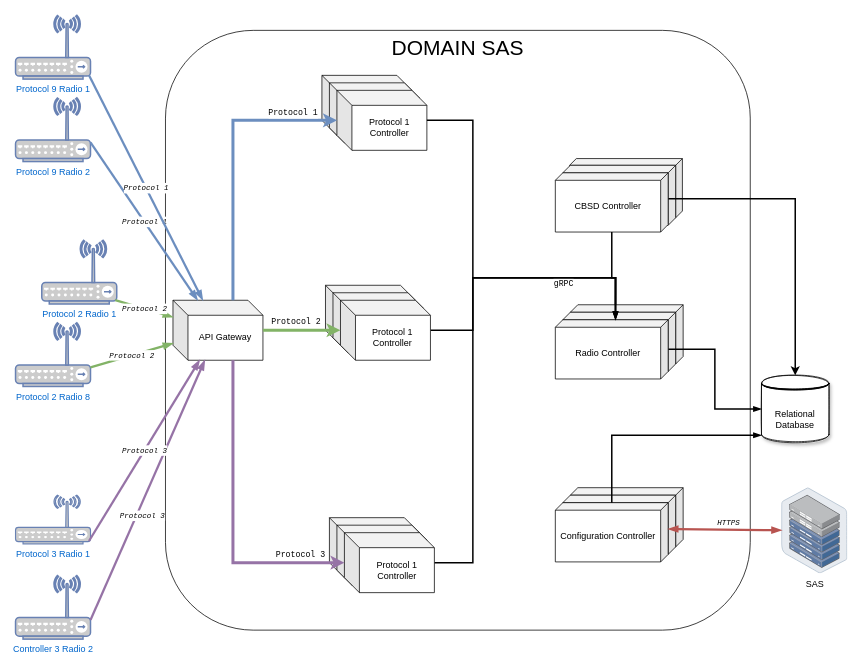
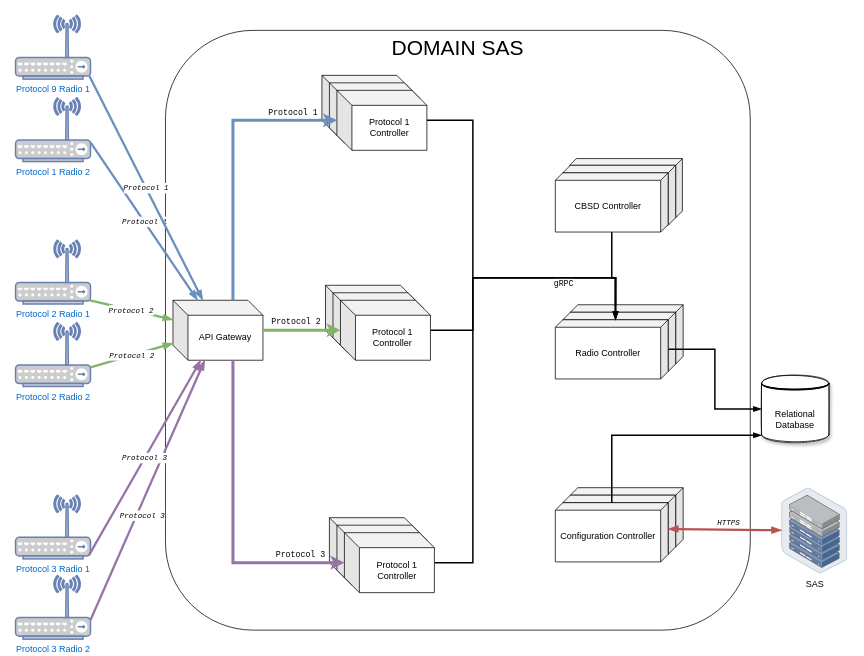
  <mxCell id="0" />
  <mxCell id="1" parent="0" />
  <mxCell id="2" value="DP background" parent="0" />
  <mxCell id="3" value="&lt;font style=&quot;font-size: 28px&quot;&gt;DOMAIN SAS&lt;/font&gt;" style="rounded=1;whiteSpace=wrap;html=1;verticalAlign=top;" parent="2" vertex="1"><mxGeometry x="220" y="40" width="780" height="800" as="geometry" /></mxCell>
  <mxCell id="4" value="SAS" parent="0" />
  <mxCell id="5" value="SAS" style="points=[];aspect=fixed;html=1;align=center;shadow=0;dashed=0;image;image=img/lib/allied_telesis/storage/Datacenter_Server_Half_Rack_ToR.svg;" parent="4" vertex="1"><mxGeometry x="1041.8" y="650" width="88.2" height="114.6" as="geometry" /></mxCell>
  <mxCell id="6" value="DB" parent="0" />
  <mxCell id="7" value="Relational Database" style="shape=datastore;whiteSpace=wrap;html=1;shadow=1;sketch=1;" parent="6" vertex="1"><mxGeometry x="1015" y="500" width="90" height="90" as="geometry" /></mxCell>
  <mxCell id="8" style="edgeStyle=orthogonalEdgeStyle;rounded=0;orthogonalLoop=1;jettySize=auto;html=1;entryX=0;entryY=0;entryDx=70.25;entryDy=0;entryPerimeter=0;strokeWidth=2;" parent="6" source="62" target="17" edge="1"><mxGeometry relative="1" as="geometry"><Array as="points"><mxPoint x="815" y="370" /><mxPoint x="820" y="370" /></Array></mxGeometry></mxCell>
  <mxCell id="9" value="Configuration Controller" parent="0" />
  <mxCell id="10" value="" style="shape=cube;whiteSpace=wrap;html=1;boundedLbl=1;backgroundOutline=1;darkOpacity=0.05;darkOpacity2=0.1;size=10;flipV=0;flipH=1;" parent="9" vertex="1"><mxGeometry x="760" y="650" width="150.5" height="79" as="geometry" /></mxCell>
  <mxCell id="11" value="" style="shape=cube;whiteSpace=wrap;html=1;boundedLbl=1;backgroundOutline=1;darkOpacity=0.05;darkOpacity2=0.1;size=10;flipV=0;flipH=1;" parent="9" vertex="1"><mxGeometry x="750" y="660" width="150.5" height="79" as="geometry" /></mxCell>
  <mxCell id="12" value="Configuration Controller" style="shape=cube;whiteSpace=wrap;html=1;boundedLbl=1;backgroundOutline=1;darkOpacity=0.05;darkOpacity2=0.1;size=10;flipV=0;flipH=1;" parent="9" vertex="1"><mxGeometry x="740" y="670" width="150.5" height="79" as="geometry" /></mxCell>
  <mxCell id="13" value="Radio Controller" parent="0" />
  <mxCell id="14" value="" style="shape=cube;whiteSpace=wrap;html=1;boundedLbl=1;backgroundOutline=1;darkOpacity=0.05;darkOpacity2=0.1;size=10;flipV=0;flipH=1;" parent="13" vertex="1"><mxGeometry x="760" y="406" width="150.5" height="79" as="geometry" /></mxCell>
  <mxCell id="15" value="" style="shape=cube;whiteSpace=wrap;html=1;boundedLbl=1;backgroundOutline=1;darkOpacity=0.05;darkOpacity2=0.1;size=10;flipV=0;flipH=1;" parent="13" vertex="1"><mxGeometry x="750" y="416" width="150.5" height="79" as="geometry" /></mxCell>
  <mxCell id="16" style="edgeStyle=orthogonalEdgeStyle;rounded=0;orthogonalLoop=1;jettySize=auto;html=1;startArrow=none;startFill=0;endArrow=blockThin;endFill=1;strokeWidth=2;" parent="13" source="17" target="7" edge="1"><mxGeometry relative="1" as="geometry" /></mxCell>
  <mxCell id="17" value="Radio Controller" style="shape=cube;whiteSpace=wrap;html=1;boundedLbl=1;backgroundOutline=1;darkOpacity=0.05;darkOpacity2=0.1;size=10;flipV=0;flipH=1;" parent="13" vertex="1"><mxGeometry x="740" y="426" width="150.5" height="79" as="geometry" /></mxCell>
  <mxCell id="18" style="edgeStyle=orthogonalEdgeStyle;rounded=0;orthogonalLoop=1;jettySize=auto;html=1;startArrow=none;startFill=0;endArrow=blockThin;endFill=1;strokeWidth=2;entryX=0;entryY=0;entryDx=70.25;entryDy=0;entryPerimeter=0;" parent="13" source="27" target="17" edge="1"><mxGeometry relative="1" as="geometry"><Array as="points"><mxPoint x="630" y="440" /><mxPoint x="630" y="370" /><mxPoint x="820" y="370" /></Array><mxPoint x="890" y="390" as="targetPoint" /></mxGeometry></mxCell>
  <mxCell id="19" style="edgeStyle=orthogonalEdgeStyle;rounded=0;orthogonalLoop=1;jettySize=auto;html=1;startArrow=none;startFill=0;endArrow=blockThin;endFill=1;strokeWidth=2;entryX=0;entryY=0;entryDx=70.25;entryDy=0;entryPerimeter=0;" parent="13" source="30" target="17" edge="1"><mxGeometry relative="1" as="geometry"><Array as="points"><mxPoint x="630" y="750" /><mxPoint x="630" y="370" /><mxPoint x="820" y="370" /></Array><mxPoint x="940" y="370" as="targetPoint" /></mxGeometry></mxCell>
  <mxCell id="20" style="edgeStyle=orthogonalEdgeStyle;rounded=0;orthogonalLoop=1;jettySize=auto;html=1;startArrow=none;startFill=0;endArrow=blockThin;endFill=1;strokeWidth=2;" parent="13" source="12" target="7" edge="1"><mxGeometry relative="1" as="geometry"><Array as="points"><mxPoint x="815" y="580" /><mxPoint x="1085" y="580" /></Array></mxGeometry></mxCell>
  <mxCell id="21" value="Protocol Controller" parent="0" />
  <mxCell id="22" value="Protocol 1 Controller" style="shape=cube;whiteSpace=wrap;html=1;boundedLbl=1;backgroundOutline=1;darkOpacity=0.05;darkOpacity2=0.1;" parent="21" vertex="1"><mxGeometry x="428.67" y="100" width="120" height="80" as="geometry" /></mxCell>
  <mxCell id="23" value="Protocol 1 Controller" style="shape=cube;whiteSpace=wrap;html=1;boundedLbl=1;backgroundOutline=1;darkOpacity=0.05;darkOpacity2=0.1;" parent="21" vertex="1"><mxGeometry x="438.67" y="110" width="120" height="80" as="geometry" /></mxCell>
  <mxCell id="24" value="Protocol 1 Controller" style="shape=cube;whiteSpace=wrap;html=1;boundedLbl=1;backgroundOutline=1;darkOpacity=0.05;darkOpacity2=0.1;" parent="21" vertex="1"><mxGeometry x="448.67" y="120" width="120" height="80" as="geometry" /></mxCell>
  <mxCell id="25" value="Protocol 1 Controller" style="shape=cube;whiteSpace=wrap;html=1;boundedLbl=1;backgroundOutline=1;darkOpacity=0.05;darkOpacity2=0.1;" parent="21" vertex="1"><mxGeometry x="433.42" y="380" width="120" height="80" as="geometry" /></mxCell>
  <mxCell id="26" value="Protocol 1 Controller" style="shape=cube;whiteSpace=wrap;html=1;boundedLbl=1;backgroundOutline=1;darkOpacity=0.05;darkOpacity2=0.1;" parent="21" vertex="1"><mxGeometry x="443.42" y="390" width="120" height="80" as="geometry" /></mxCell>
  <mxCell id="27" value="Protocol 1 Controller" style="shape=cube;whiteSpace=wrap;html=1;boundedLbl=1;backgroundOutline=1;darkOpacity=0.05;darkOpacity2=0.1;" parent="21" vertex="1"><mxGeometry x="453.42" y="400" width="120" height="80" as="geometry" /></mxCell>
  <mxCell id="28" value="Protocol 1 Controller" style="shape=cube;whiteSpace=wrap;html=1;boundedLbl=1;backgroundOutline=1;darkOpacity=0.05;darkOpacity2=0.1;" parent="21" vertex="1"><mxGeometry x="438.67" y="690" width="120" height="80" as="geometry" /></mxCell>
  <mxCell id="29" value="Protocol 1 Controller" style="shape=cube;whiteSpace=wrap;html=1;boundedLbl=1;backgroundOutline=1;darkOpacity=0.05;darkOpacity2=0.1;" parent="21" vertex="1"><mxGeometry x="448.67" y="700" width="120" height="80" as="geometry" /></mxCell>
  <mxCell id="30" value="Protocol 1 Controller" style="shape=cube;whiteSpace=wrap;html=1;boundedLbl=1;backgroundOutline=1;darkOpacity=0.05;darkOpacity2=0.1;" parent="21" vertex="1"><mxGeometry x="458.67" y="710" width="120" height="80" as="geometry" /></mxCell>
  <mxCell id="31" value="API Gateway" parent="0" />
  <mxCell id="32" value="API Gateway" style="shape=cube;whiteSpace=wrap;html=1;boundedLbl=1;backgroundOutline=1;darkOpacity=0.05;darkOpacity2=0.1;" parent="31" vertex="1"><mxGeometry x="230" y="400" width="120" height="80" as="geometry" /></mxCell>
  <mxCell id="33" value="CBSD" parent="0" />
- <mxCell id="34" value="Controller 3 Radio 2" style="fontColor=#0066CC;verticalAlign=top;verticalLabelPosition=bottom;labelPosition=center;align=center;html=1;outlineConnect=0;fillColor=#CCCCCC;strokeColor=#6881B3;gradientColor=none;gradientDirection=north;strokeWidth=2;shape=mxgraph.networks.wireless_hub;" parent="33" vertex="1"><mxGeometry x="20" y="767" width="100" height="85" as="geometry" /></mxCell>
- <mxCell id="35" value="Protocol 3 Radio 1" style="fontColor=#0066CC;verticalAlign=top;verticalLabelPosition=bottom;labelPosition=center;align=center;html=1;outlineConnect=0;fillColor=#CCCCCC;strokeColor=#6881B3;gradientColor=none;gradientDirection=north;strokeWidth=2;shape=mxgraph.networks.wireless_hub;" parent="33" vertex="1"><mxGeometry x="20" y="660" width="100" height="65" as="geometry" /></mxCell>
- <mxCell id="36" value="Protocol 2 Radio 8" style="fontColor=#0066CC;verticalAlign=top;verticalLabelPosition=bottom;labelPosition=center;align=center;html=1;outlineConnect=0;fillColor=#CCCCCC;strokeColor=#6881B3;gradientColor=none;gradientDirection=north;strokeWidth=2;shape=mxgraph.networks.wireless_hub;" parent="33" vertex="1"><mxGeometry x="20" y="430" width="100" height="85" as="geometry" /></mxCell>
- <mxCell id="37" value="Protocol 2 Radio 1" style="fontColor=#0066CC;verticalAlign=top;verticalLabelPosition=bottom;labelPosition=center;align=center;html=1;outlineConnect=0;fillColor=#CCCCCC;strokeColor=#6881B3;gradientColor=none;gradientDirection=north;strokeWidth=2;shape=mxgraph.networks.wireless_hub;" parent="33" vertex="1"><mxGeometry x="55" y="320" width="100" height="85" as="geometry" /></mxCell>
- <mxCell id="38" value="Protocol 9 Radio 2" style="fontColor=#0066CC;verticalAlign=top;verticalLabelPosition=bottom;labelPosition=center;align=center;html=1;outlineConnect=0;fillColor=#CCCCCC;strokeColor=#6881B3;gradientColor=none;gradientDirection=north;strokeWidth=2;shape=mxgraph.networks.wireless_hub;" parent="33" vertex="1"><mxGeometry x="20" y="130" width="100" height="85" as="geometry" /></mxCell>
+ <mxCell id="34" value="Protocol 3 Radio 2" style="fontColor=#0066CC;verticalAlign=top;verticalLabelPosition=bottom;labelPosition=center;align=center;html=1;outlineConnect=0;fillColor=#CCCCCC;strokeColor=#6881B3;gradientColor=none;gradientDirection=north;strokeWidth=2;shape=mxgraph.networks.wireless_hub;" parent="33" vertex="1"><mxGeometry x="20" y="767" width="100" height="85" as="geometry" /></mxCell>
+ <mxCell id="35" value="Protocol 3 Radio 1" style="fontColor=#0066CC;verticalAlign=top;verticalLabelPosition=bottom;labelPosition=center;align=center;html=1;outlineConnect=0;fillColor=#CCCCCC;strokeColor=#6881B3;gradientColor=none;gradientDirection=north;strokeWidth=2;shape=mxgraph.networks.wireless_hub;" parent="33" vertex="1"><mxGeometry x="20" y="660" width="100" height="85" as="geometry" /></mxCell>
+ <mxCell id="36" value="Protocol 2 Radio 2" style="fontColor=#0066CC;verticalAlign=top;verticalLabelPosition=bottom;labelPosition=center;align=center;html=1;outlineConnect=0;fillColor=#CCCCCC;strokeColor=#6881B3;gradientColor=none;gradientDirection=north;strokeWidth=2;shape=mxgraph.networks.wireless_hub;" parent="33" vertex="1"><mxGeometry x="20" y="430" width="100" height="85" as="geometry" /></mxCell>
+ <mxCell id="37" value="Protocol 2 Radio 1" style="fontColor=#0066CC;verticalAlign=top;verticalLabelPosition=bottom;labelPosition=center;align=center;html=1;outlineConnect=0;fillColor=#CCCCCC;strokeColor=#6881B3;gradientColor=none;gradientDirection=north;strokeWidth=2;shape=mxgraph.networks.wireless_hub;" parent="33" vertex="1"><mxGeometry x="20" y="320" width="100" height="85" as="geometry" /></mxCell>
+ <mxCell id="38" value="Protocol 1 Radio 2" style="fontColor=#0066CC;verticalAlign=top;verticalLabelPosition=bottom;labelPosition=center;align=center;html=1;outlineConnect=0;fillColor=#CCCCCC;strokeColor=#6881B3;gradientColor=none;gradientDirection=north;strokeWidth=2;shape=mxgraph.networks.wireless_hub;" parent="33" vertex="1"><mxGeometry x="20" y="130" width="100" height="85" as="geometry" /></mxCell>
  <mxCell id="39" value="Protocol 9 Radio 1" style="fontColor=#0066CC;verticalAlign=top;verticalLabelPosition=bottom;labelPosition=center;align=center;html=1;outlineConnect=0;fillColor=#CCCCCC;strokeColor=#6881B3;gradientColor=none;gradientDirection=north;strokeWidth=2;shape=mxgraph.networks.wireless_hub;" parent="33" vertex="1"><mxGeometry x="20" y="20" width="100" height="85" as="geometry" /></mxCell>
  <mxCell id="40" value="Data Path" parent="0" />
  <mxCell id="41" value="" style="edgeStyle=none;rounded=0;orthogonalLoop=1;jettySize=auto;html=1;strokeWidth=3;startArrow=blockThin;startFill=1;endArrow=none;endFill=0;entryX=1;entryY=0.7;entryDx=0;entryDy=0;entryPerimeter=0;fillColor=#e1d5e7;strokeColor=#9673a6;" parent="40" source="32" target="34" edge="1"><mxGeometry relative="1" as="geometry"><mxPoint x="201" y="762" as="sourcePoint" /><mxPoint x="160" y="421.071" as="targetPoint" /></mxGeometry></mxCell>
  <mxCell id="42" value="&lt;i&gt;&lt;font style=&quot;font-size: 10px&quot; face=&quot;Courier New&quot;&gt;Protocol 3&lt;/font&gt;&lt;/i&gt;" style="edgeLabel;html=1;align=center;verticalAlign=middle;resizable=0;points=[];" parent="41" vertex="1" connectable="0"><mxGeometry x="0.221" y="3" relative="1" as="geometry"><mxPoint x="6.56" y="-6.4" as="offset" /></mxGeometry></mxCell>
  <mxCell id="43" value="&lt;i&gt;&lt;font style=&quot;font-size: 10px&quot; face=&quot;Courier New&quot;&gt;Protocol 3&lt;/font&gt;&lt;/i&gt;" style="edgeStyle=none;rounded=0;orthogonalLoop=1;jettySize=auto;html=1;startArrow=blockThin;startFill=1;endArrow=none;endFill=0;strokeWidth=3;entryX=0.98;entryY=0.94;entryDx=0;entryDy=0;entryPerimeter=0;fillColor=#e1d5e7;strokeColor=#9673a6;" parent="40" source="32" target="35" edge="1"><mxGeometry relative="1" as="geometry"><mxPoint x="201" y="727" as="sourcePoint" /></mxGeometry></mxCell>
  <mxCell id="44" value="&lt;i&gt;&lt;font style=&quot;font-size: 10px&quot; face=&quot;Courier New&quot;&gt;Protocol 2&lt;/font&gt;&lt;/i&gt;" style="edgeStyle=none;rounded=0;orthogonalLoop=1;jettySize=auto;html=1;strokeWidth=3;startArrow=blockThin;startFill=1;endArrow=none;endFill=0;entryX=1;entryY=0.7;entryDx=0;entryDy=0;entryPerimeter=0;fillColor=#d5e8d4;strokeColor=#82b366;" parent="40" source="32" target="36" edge="1"><mxGeometry relative="1" as="geometry"><mxPoint x="200" y="480" as="sourcePoint" /><mxPoint x="140" y="500.001" as="targetPoint" /></mxGeometry></mxCell>
  <mxCell id="45" value="&lt;i&gt;&lt;font style=&quot;font-size: 10px&quot; face=&quot;Courier New&quot;&gt;Protocol 2&lt;/font&gt;&lt;/i&gt;" style="edgeStyle=none;rounded=0;orthogonalLoop=1;jettySize=auto;html=1;strokeWidth=3;startArrow=blockThin;startFill=1;endArrow=none;endFill=0;entryX=0.98;entryY=0.94;entryDx=0;entryDy=0;entryPerimeter=0;fillColor=#d5e8d4;strokeColor=#82b366;" parent="40" source="32" target="37" edge="1"><mxGeometry relative="1" as="geometry"><Array as="points" /><mxPoint x="200" y="445" as="sourcePoint" /></mxGeometry></mxCell>
  <mxCell id="46" value="&lt;i&gt;&lt;font face=&quot;Courier New&quot; style=&quot;font-size: 10px&quot;&gt;Protocol 1&lt;/font&gt;&lt;/i&gt;" style="edgeStyle=none;rounded=0;orthogonalLoop=1;jettySize=auto;html=1;strokeWidth=3;startArrow=blockThin;startFill=1;endArrow=none;endFill=0;entryX=1;entryY=0.7;entryDx=0;entryDy=0;entryPerimeter=0;fillColor=#dae8fc;strokeColor=#6c8ebf;" parent="40" source="32" target="38" edge="1"><mxGeometry relative="1" as="geometry"><mxPoint x="200" y="200" as="sourcePoint" /><mxPoint x="140" y="401.071" as="targetPoint" /></mxGeometry></mxCell>
  <mxCell id="47" value="&lt;i&gt;&lt;font face=&quot;Courier New&quot; style=&quot;font-size: 10px&quot;&gt;Protocol 1&lt;/font&gt;&lt;/i&gt;" style="edgeStyle=none;rounded=0;orthogonalLoop=1;jettySize=auto;html=1;strokeWidth=3;startArrow=blockThin;startFill=1;endArrow=none;endFill=0;entryX=0.98;entryY=0.94;entryDx=0;entryDy=0;entryPerimeter=0;fillColor=#dae8fc;strokeColor=#6c8ebf;" parent="40" source="32" target="39" edge="1"><mxGeometry relative="1" as="geometry"><mxPoint x="200" y="165" as="sourcePoint" /><mxPoint x="170" y="70" as="targetPoint" /></mxGeometry></mxCell>
  <mxCell id="48" style="edgeStyle=none;rounded=0;orthogonalLoop=1;jettySize=auto;html=1;exitX=0;exitY=0;exitDx=0;exitDy=35;exitPerimeter=0;startArrow=blockThin;startFill=1;endArrow=blockThin;endFill=1;strokeWidth=3;fillColor=#f8cecc;strokeColor=#b85450;" parent="40" source="12" target="5" edge="1"><mxGeometry relative="1" as="geometry" /></mxCell>
  <mxCell id="49" value="&lt;font face=&quot;Courier New&quot; style=&quot;font-size: 10px&quot;&gt;&lt;i&gt;HTTPS&lt;/i&gt;&lt;/font&gt;" style="edgeLabel;html=1;align=center;verticalAlign=middle;resizable=0;points=[];" parent="48" vertex="1" connectable="0"><mxGeometry x="-0.135" y="1" relative="1" as="geometry"><mxPoint x="15" y="-9" as="offset" /></mxGeometry></mxCell>
  <mxCell id="50" style="edgeStyle=orthogonalEdgeStyle;rounded=0;orthogonalLoop=1;jettySize=auto;html=1;fillColor=#d5e8d4;strokeColor=#82b366;strokeWidth=4;" parent="40" source="32" target="27" edge="1"><mxGeometry relative="1" as="geometry"><mxPoint x="430" y="440" as="targetPoint" /></mxGeometry></mxCell>
  <mxCell id="51" value="&lt;font face=&quot;Courier New&quot;&gt;Protocol 2&lt;/font&gt;" style="edgeLabel;html=1;align=center;verticalAlign=middle;resizable=0;points=[];" parent="50" vertex="1" connectable="0"><mxGeometry x="0.725" relative="1" as="geometry"><mxPoint x="-46" y="-12" as="offset" /></mxGeometry></mxCell>
  <mxCell id="52" style="edgeStyle=orthogonalEdgeStyle;rounded=0;orthogonalLoop=1;jettySize=auto;html=1;fillColor=#e1d5e7;strokeColor=#9673a6;strokeWidth=4;" parent="40" source="32" target="30" edge="1"><mxGeometry relative="1" as="geometry"><Array as="points"><mxPoint x="310" y="750" /></Array></mxGeometry></mxCell>
  <mxCell id="53" value="&lt;font face=&quot;Courier New&quot;&gt;Protocol 3&lt;/font&gt;" style="edgeLabel;html=1;align=center;verticalAlign=middle;resizable=0;points=[];" parent="52" vertex="1" connectable="0"><mxGeometry x="0.805" relative="1" as="geometry"><mxPoint x="-19" y="-11" as="offset" /></mxGeometry></mxCell>
  <mxCell id="54" style="edgeStyle=orthogonalEdgeStyle;rounded=0;orthogonalLoop=1;jettySize=auto;html=1;fillColor=#dae8fc;strokeColor=#6c8ebf;strokeWidth=4;" parent="40" source="32" target="24" edge="1"><mxGeometry relative="1" as="geometry"><Array as="points"><mxPoint x="310" y="160" /></Array></mxGeometry></mxCell>
  <mxCell id="55" value="&lt;font face=&quot;Courier New&quot;&gt;Protocol 1&lt;/font&gt;" style="edgeLabel;html=1;align=center;verticalAlign=middle;resizable=0;points=[];" parent="54" vertex="1" connectable="0"><mxGeometry x="0.772" y="1" relative="1" as="geometry"><mxPoint x="-17" y="-10" as="offset" /></mxGeometry></mxCell>
  <mxCell id="56" style="edgeStyle=orthogonalEdgeStyle;rounded=0;orthogonalLoop=1;jettySize=auto;html=1;startArrow=none;startFill=0;endArrow=blockThin;endFill=1;strokeWidth=2;entryX=0;entryY=0;entryDx=70.25;entryDy=0;entryPerimeter=0;" parent="40" source="24" target="17" edge="1"><mxGeometry relative="1" as="geometry"><Array as="points"><mxPoint x="630" y="160" /><mxPoint x="630" y="370" /><mxPoint x="820" y="370" /></Array><mxPoint x="980" y="330" as="targetPoint" /></mxGeometry></mxCell>
  <mxCell id="57" value="&lt;font face=&quot;Courier New&quot;&gt;gRPC&lt;/font&gt;" style="edgeLabel;html=1;align=center;verticalAlign=middle;resizable=0;points=[];" parent="56" vertex="1" connectable="0"><mxGeometry x="0.859" relative="1" as="geometry"><mxPoint x="-70" y="-11" as="offset" /></mxGeometry></mxCell>
  <mxCell id="58" value="CBSD Simulator" parent="0" />
  <mxCell id="59" value="" style="shape=cube;whiteSpace=wrap;html=1;boundedLbl=1;backgroundOutline=1;darkOpacity=0.05;darkOpacity2=0.1;flipV=0;flipH=1;size=9;" parent="58" vertex="1"><mxGeometry x="759" y="211" width="150.5" height="79" as="geometry" /></mxCell>
  <mxCell id="60" value="" style="shape=cube;whiteSpace=wrap;html=1;boundedLbl=1;backgroundOutline=1;darkOpacity=0.05;darkOpacity2=0.1;flipV=0;flipH=1;size=10;" parent="58" vertex="1"><mxGeometry x="750" y="220" width="150.5" height="80" as="geometry" /></mxCell>
- <mxCell id="61" style="edgeStyle=orthogonalEdgeStyle;rounded=0;orthogonalLoop=1;jettySize=auto;html=1;exitX=0;exitY=0;exitDx=0;exitDy=34.5;exitPerimeter=0;strokeWidth=2;" parent="58" source="62" target="7" edge="1"><mxGeometry relative="1" as="geometry" /></mxCell>
  <mxCell id="62" value="CBSD Controller" style="shape=cube;whiteSpace=wrap;html=1;boundedLbl=1;backgroundOutline=1;darkOpacity=0.05;darkOpacity2=0.1;flipV=0;flipH=1;size=10;" parent="58" vertex="1"><mxGeometry x="740" y="230" width="150.5" height="79" as="geometry" /></mxCell>
